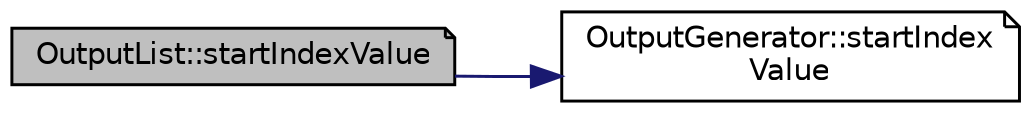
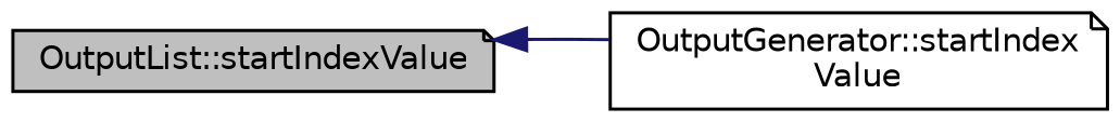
  digraph {
    rankdir=LR
    node [color=black fontname=Helvetica fontsize=10 shape=note style=filled]
    n1 [fillcolor=grey75 fontcolor=black height=0.2 label="OutputList::startIndexValue" width=0.4]
    n2 [fillcolor=white height=0.2 label="OutputGenerator::startIndex\lValue" width=0.4]
-   n1 -> n2 [color=midnightblue fontname=Helvetica fontsize=10 labelfontname=Helvetica labelfontsize=10 style=solid]
+   n2 -> n1 [color=midnightblue fontname=Helvetica fontsize=10 labelfontname=Helvetica labelfontsize=10 style=solid]
  }
